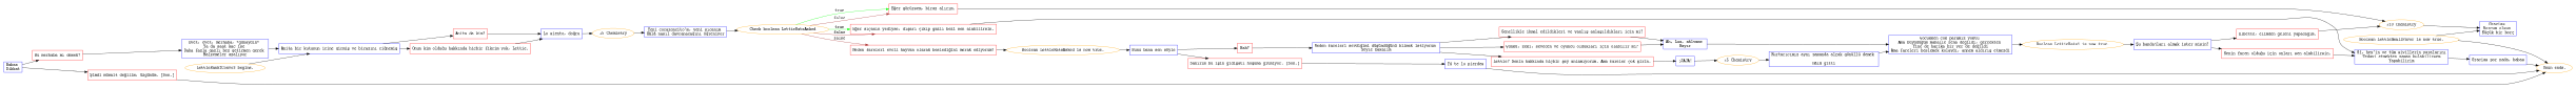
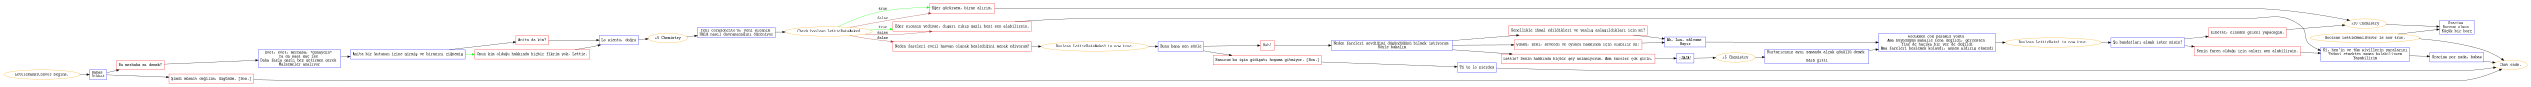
  digraph {
    fontname="Courier Prime"
    rankdir=LR
    node [color=blue fontname="Courier Prime" shape=box]
    edge [fontname="Courier Prime"]
    "LettieRank1Convo3 begins." [color=orange shape=""]
    n2 [label="Babas \nDikkat"]
    n3 [color=red label="Bu merhaba mı demek?"]
    n4 [color=red label="Şimdi müsait değilim, üzgünüm. [Son.]"]
    n5 [label="Evet, evet, merhaba, *günaydın* \nYa da saat kaç ise \nDaha fazla gazlı bez getirmen gerek \nMalzemeler azalıyor"]
-   "Chat ends." [color=orange label="Onun ends." shape=""]
+   "Chat ends." [color=orange shape=""]
    n7 [label="Anita bir kutunun içine girmiş ve birazını çiğnemiş"]
    n8 [color=red label="Anita da kim?"]
    n9 [color=red label="Onun kim olduğu hakkında hiçbir fikrim yok, Lettie."]
    n10 [label="Lo siento, doğru"]
    n11 [color=orange label="+5 Chemistry" shape=""]
    n12 [label="Yeni corazoncito'm, yeni sıçanım \nHâlâ nasıl davranacağını öğreniyor"]
    n13 [color=orange label="Check boolean LettieRatsAsked" shape=""]
    n14 [color=red label="Eğer görürsem, biraz alırım."]
    n15 [color=red label="Eğer sıçanın yediyse, dışarı çıkıp gazlı bezi sen alabilirsin."]
    n16 [color=red label="Neden fareleri evcil hayvan olarak beslediğini merak ediyorum?"]
    n17 [color=orange label="+10 Chemistry" shape=""]
    n18 [label="Sí, hex'in ve tüm sivillerin yaralarını\nTedavi etmekten zaman bulabilirsem\nYapabilirim"]
    n19 [color=orange label="Boolean LettieRatsAsked is now true." shape=""]
    n20 [label="Gracias \nBorcum olsun \nKüçük bir borç"]
    n21 [label="Gracias por nada, babas"]
    n22 [label="Bunu bana sen söyle"]
    n23 [color=red label="Hah?"]
    n24 [color=red label="Sanırım bu işin gidişatı hoşuma gitmiyor. [Son.]"]
    n25 [color=orange label="Boolean LettieSmallFavor is now true." shape=""]
    n26 [label="Neden fareleri sevdiğimi düşündüğünü bilmek istiyorum \nSöyle bakalım"]
    n27 [label="Tú te lo pierdes"]
-   n28 [color=red label="Çünkü, zeki, sevecen ve oyuncu oldukları için olabilir mi?"]
+   n28 [color=red label="Çünkü, zeki, sevecen ve oyuncu hakkında için olabilir mi?"]
    n29 [color=red label="Genellikle ihmal edildikleri ve yanlış anlaşıldıkları için mi?"]
    n30 [color=red label="Lettie? Senin hakkında hiçbir şey anlamıyorum. Ama fareler çok şirin."]
    n31 [label="Ah, Lua, sálvame \nHayır"]
    n32 [label="¡JAJA!"]
    n33 [label="Çocukken çok paramız yoktu \nAma büyüdüğüm mahalle fena değildi, gerçekten \nYine de harika bir yer de değildi\nAma fareleri beslemek kolaydı, annem aldırış etmezdi"]
    n34 [color=orange label="+5 Chemistry" shape=""]
    n35 [color=orange label="Boolean LettieRats1 is now true." shape=""]
    n36 [label="Kurtarıcımız aynı zamanda alçak gönüllü demek \n\nHâlâ gitti"]
    n37 [label="Şu bandajları almak ister misin?"]
    n38 [color=red label="Elbette, elimden geleni yapacağım."]
    n39 [color=red label="Senin faren olduğu için onları sen alabilirsin."]
-   "LettieRank1Convo3 begins." -> n7
+   "LettieRank1Convo3 begins." -> n2
    n2 -> n3
    n2 -> n4
    n3 -> n5
    n4 -> "Chat ends."
    n5 -> n7
    n7 -> n8
-   n7 -> n9
+   n7 -> n9 [color=green]
    n8 -> n10
    n9 -> n10
    n10 -> n11
    n11 -> n12
    n12 -> n13
    n13 -> n14 [color=green label=true]
    n13 -> n14 [color=brown label=false]
    n13 -> n15 [color=green label=true]
    n13 -> n15 [color=brown label=false]
    n13 -> n16 [color=brown label=false]
    n14 -> n17
    n15 -> n18
    n16 -> n19
    n17 -> n20
    n18 -> n21
    n19 -> n22
    n21 -> "Chat ends."
    n22 -> n23
    n22 -> n24
    n23 -> n26
    n24 -> n27
    n25 -> "Chat ends."
    n25 -> n20
    n26 -> n28
    n26 -> n29
    n26 -> n30
    n27 -> "Chat ends."
    n28 -> n31
    n29 -> n31
    n30 -> n32
    n31 -> n33
    n32 -> n34
    n33 -> n35
    n34 -> n36
    n35 -> n37
    n36 -> n33
    n37 -> n38
    n37 -> n39
    n38 -> n17
    n39 -> n18
  }
